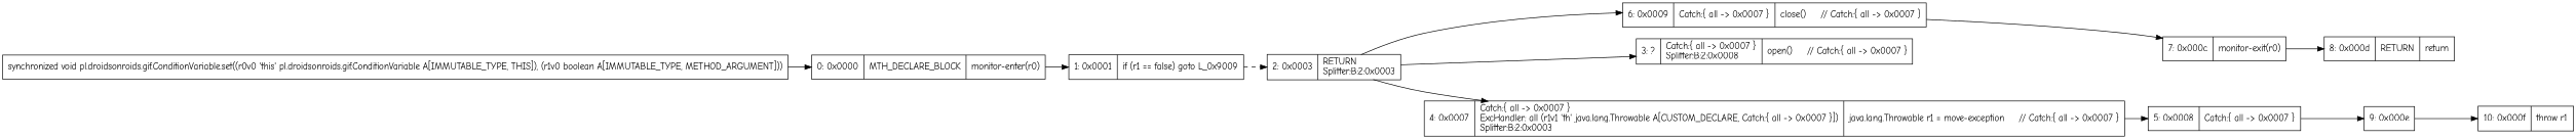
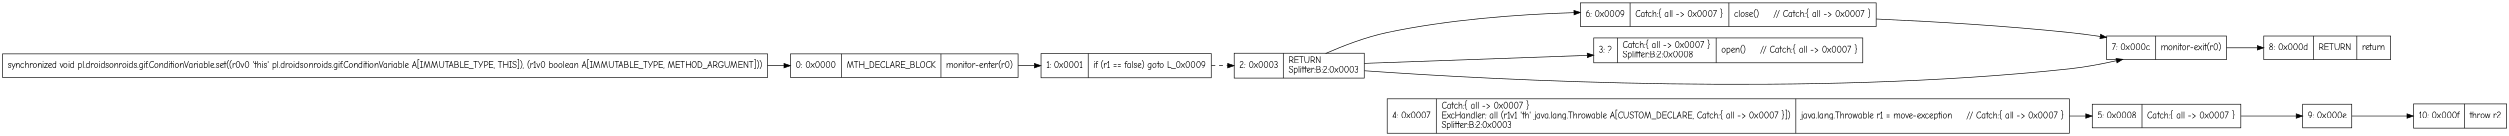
  digraph {
    fontname="Comic Neue"
    rankdir=LR
    node [fontname="Comic Neue" shape=record]
    edge [fontname="Comic Neue"]
    n1 [label="{0\:\ 0x0000|MTH_DECLARE_BLOCK\l|monitor\-enter(r0)\l}"]
-   n2 [label="{1\:\ 0x0001|if (r1 == false) goto L_0x9009\l}"]
+   n2 [label="{1\:\ 0x0001|if (r1 == false) goto L_0x0009\l}"]
    n3 [label="{2\:\ 0x0003|RETURN\lSplitter:B:2:0x0003\l}"]
    n4 [label="{6\:\ 0x0009|Catch:\{ all \-\> 0x0007 \}\l|close()     \/\/ Catch:\{ all \-\> 0x0007 \}\l}"]
    n5 [label="{3\:\ ?|Catch:\{ all \-\> 0x0007 \}\lSplitter:B:2:0x0008\l|open()     \/\/ Catch:\{ all \-\> 0x0007 \}\l}"]
    n6 [label="{4\:\ 0x0007|Catch:\{ all \-\> 0x0007 \}\lExcHandler: all (r1v1 'th' java.lang.Throwable A[CUSTOM_DECLARE, Catch:\{ all \-\> 0x0007 \}])\lSplitter:B:2:0x0003\l|java.lang.Throwable r1 = move\-exception     \/\/ Catch:\{ all \-\> 0x0007 \}\l}"]
    n7 [label="{7\:\ 0x000c|monitor\-exit(r0)\l}"]
    n8 [label="{5\:\ 0x0008|Catch:\{ all \-\> 0x0007 \}\l}"]
    n9 [label="{8\:\ 0x000d|RETURN\l|return\l}"]
    n10 [label="{9\:\ 0x000e}"]
-   n11 [label="{10\:\ 0x000f|throw r1\l}"]
+   n11 [label="{10\:\ 0x000f|throw r2\l}"]
    n12 [label="{synchronized void pl.droidsonroids.gif.ConditionVariable.set((r0v0 'this' pl.droidsonroids.gif.ConditionVariable A[IMMUTABLE_TYPE, THIS]), (r1v0 boolean A[IMMUTABLE_TYPE, METHOD_ARGUMENT])) }"]
    n1 -> n2
    n2 -> n3 [style=dashed]
    n3 -> n4
    n3 -> n5
-   n3 -> n6
+   n3 -> n7
    n4 -> n7
    n6 -> n8
    n7 -> n9
    n8 -> n10
    n10 -> n11
    n12 -> n1
  }
